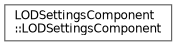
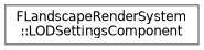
  digraph {
    rankdir=LR
-   n1 [color=grey40 fillcolor=white fontname=Helvetica fontsize=10 height=0.2 label="LODSettingsComponent\l::LODSettingsComponent" shape=box style=filled width=0.4]
+   n1 [color=grey40 fillcolor=white fontname=Helvetica fontsize=10 height=0.2 label="FLandscapeRenderSystem\l::LODSettingsComponent" shape=box style=filled width=0.4]
  }
